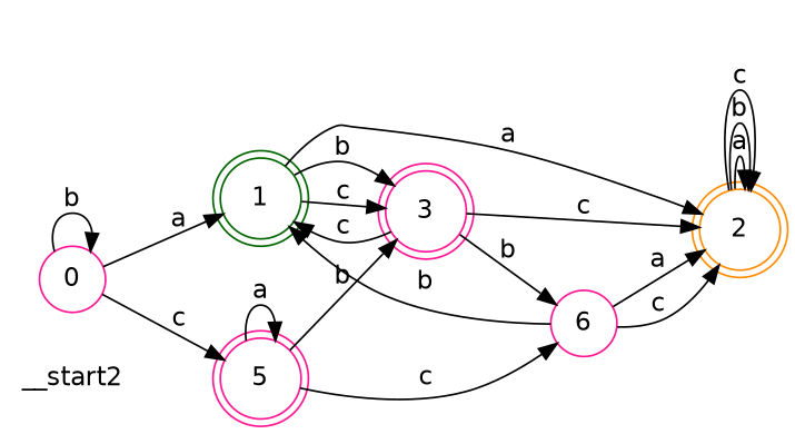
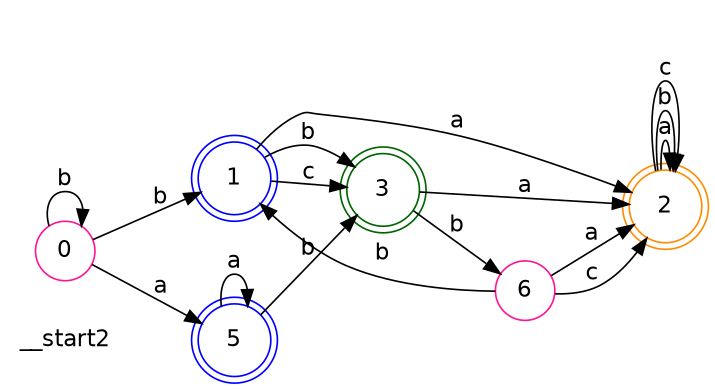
  digraph {
    fontname="DejaVu Sans"
    rankdir=LR
    node [color=darkgreen fontname="DejaVu Sans" shape=doublecircle fillcolor=white style="rounded,filled"]
    edge [fontname="DejaVu Sans"]
    n1 [label=__start2 shape=none fillcolor="" style=""]
    n2 [color=deeppink label=0 shape=circle style=filled]
-   n3 [label=1]
-   n4 [color=deeppink label=5]
+   n3 [color=blue label=1]
+   n4 [color=blue label=5]
    n5 [color=darkorange label=2]
-   n6 [color=deeppink label=3]
+   n6 [label=3]
    n7 [color=deeppink label=6 shape=circle style=filled]
    n2 -> n2 [label=b]
-   n2 -> n3 [label=a]
-   n2 -> n4 [label=c]
+   n2 -> n3 [label=b]
+   n2 -> n4 [label=a]
    n3 -> n5 [label=a]
    n3 -> n6 [label=b]
    n3 -> n6 [label=c]
    n4 -> n4 [label=a]
    n4 -> n6 [label=b]
-   n4 -> n7 [label=c]
    n5 -> n5 [label=a]
    n5 -> n5 [label=b]
    n5 -> n5 [label=c]
-   n6 -> n3 [label=c]
-   n6 -> n5 [label=c]
+   n6 -> n5 [label=a]
    n6 -> n7 [label=b]
    n7 -> n3 [label=b]
    n7 -> n5 [label=a]
    n7 -> n5 [label=c]
  }
